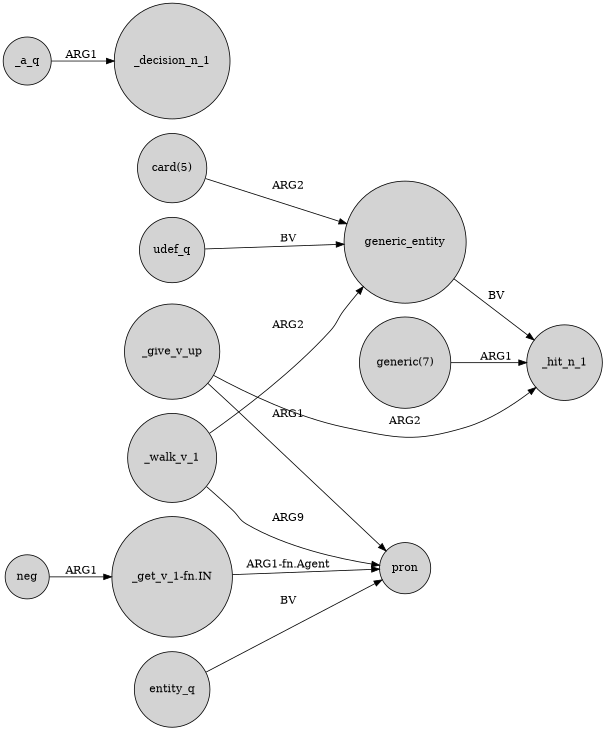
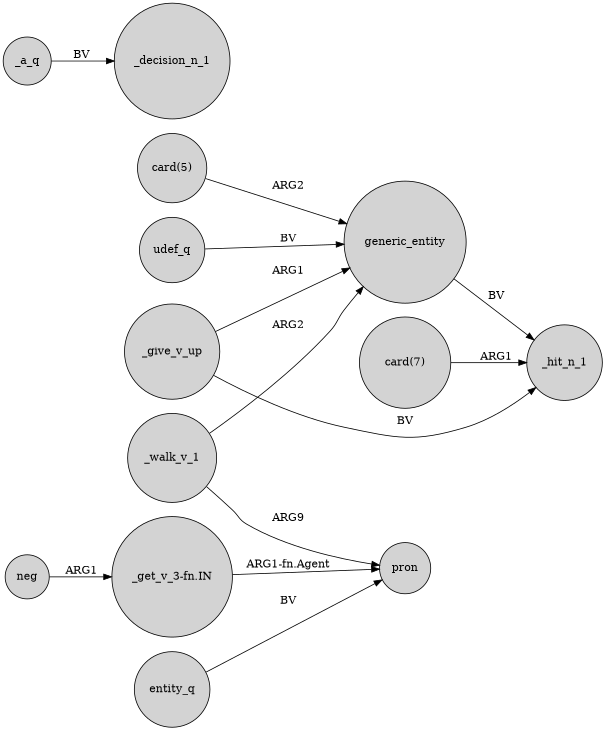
  digraph {
    rankdir=LR
    node [shape=circle style=filled]
    _walk_v_1
    generic_entity
    pron
    _hit_n_1
    "card(5)"
-   "card(7)" [label="generic(7)"]
+   "card(7)"
    udef_q
-   "_get_v_1-fn.IN"
+   "_get_v_1-fn.IN" [label="_get_v_3-fn.IN"]
    _a_q
    _decision_n_1
    _give_v_up
    neg
    n13 [label=entity_q]
    _walk_v_1 -> generic_entity [label=ARG2]
    _walk_v_1 -> pron [label=ARG9]
    generic_entity -> _hit_n_1 [label=BV]
    "card(5)" -> generic_entity [label=ARG2]
    "card(7)" -> _hit_n_1 [label=ARG1]
    udef_q -> generic_entity [label=BV]
    "_get_v_1-fn.IN" -> pron [label="ARG1-fn.Agent"]
-   _a_q -> _decision_n_1 [label=ARG1]
-   _give_v_up -> pron [label=ARG1]
-   _give_v_up -> _hit_n_1 [label=ARG2]
+   _a_q -> _decision_n_1 [label=BV]
+   _give_v_up -> generic_entity [label=ARG1]
+   _give_v_up -> _hit_n_1 [label=BV]
    neg -> "_get_v_1-fn.IN" [label=ARG1]
    n13 -> pron [label=BV]
  }
